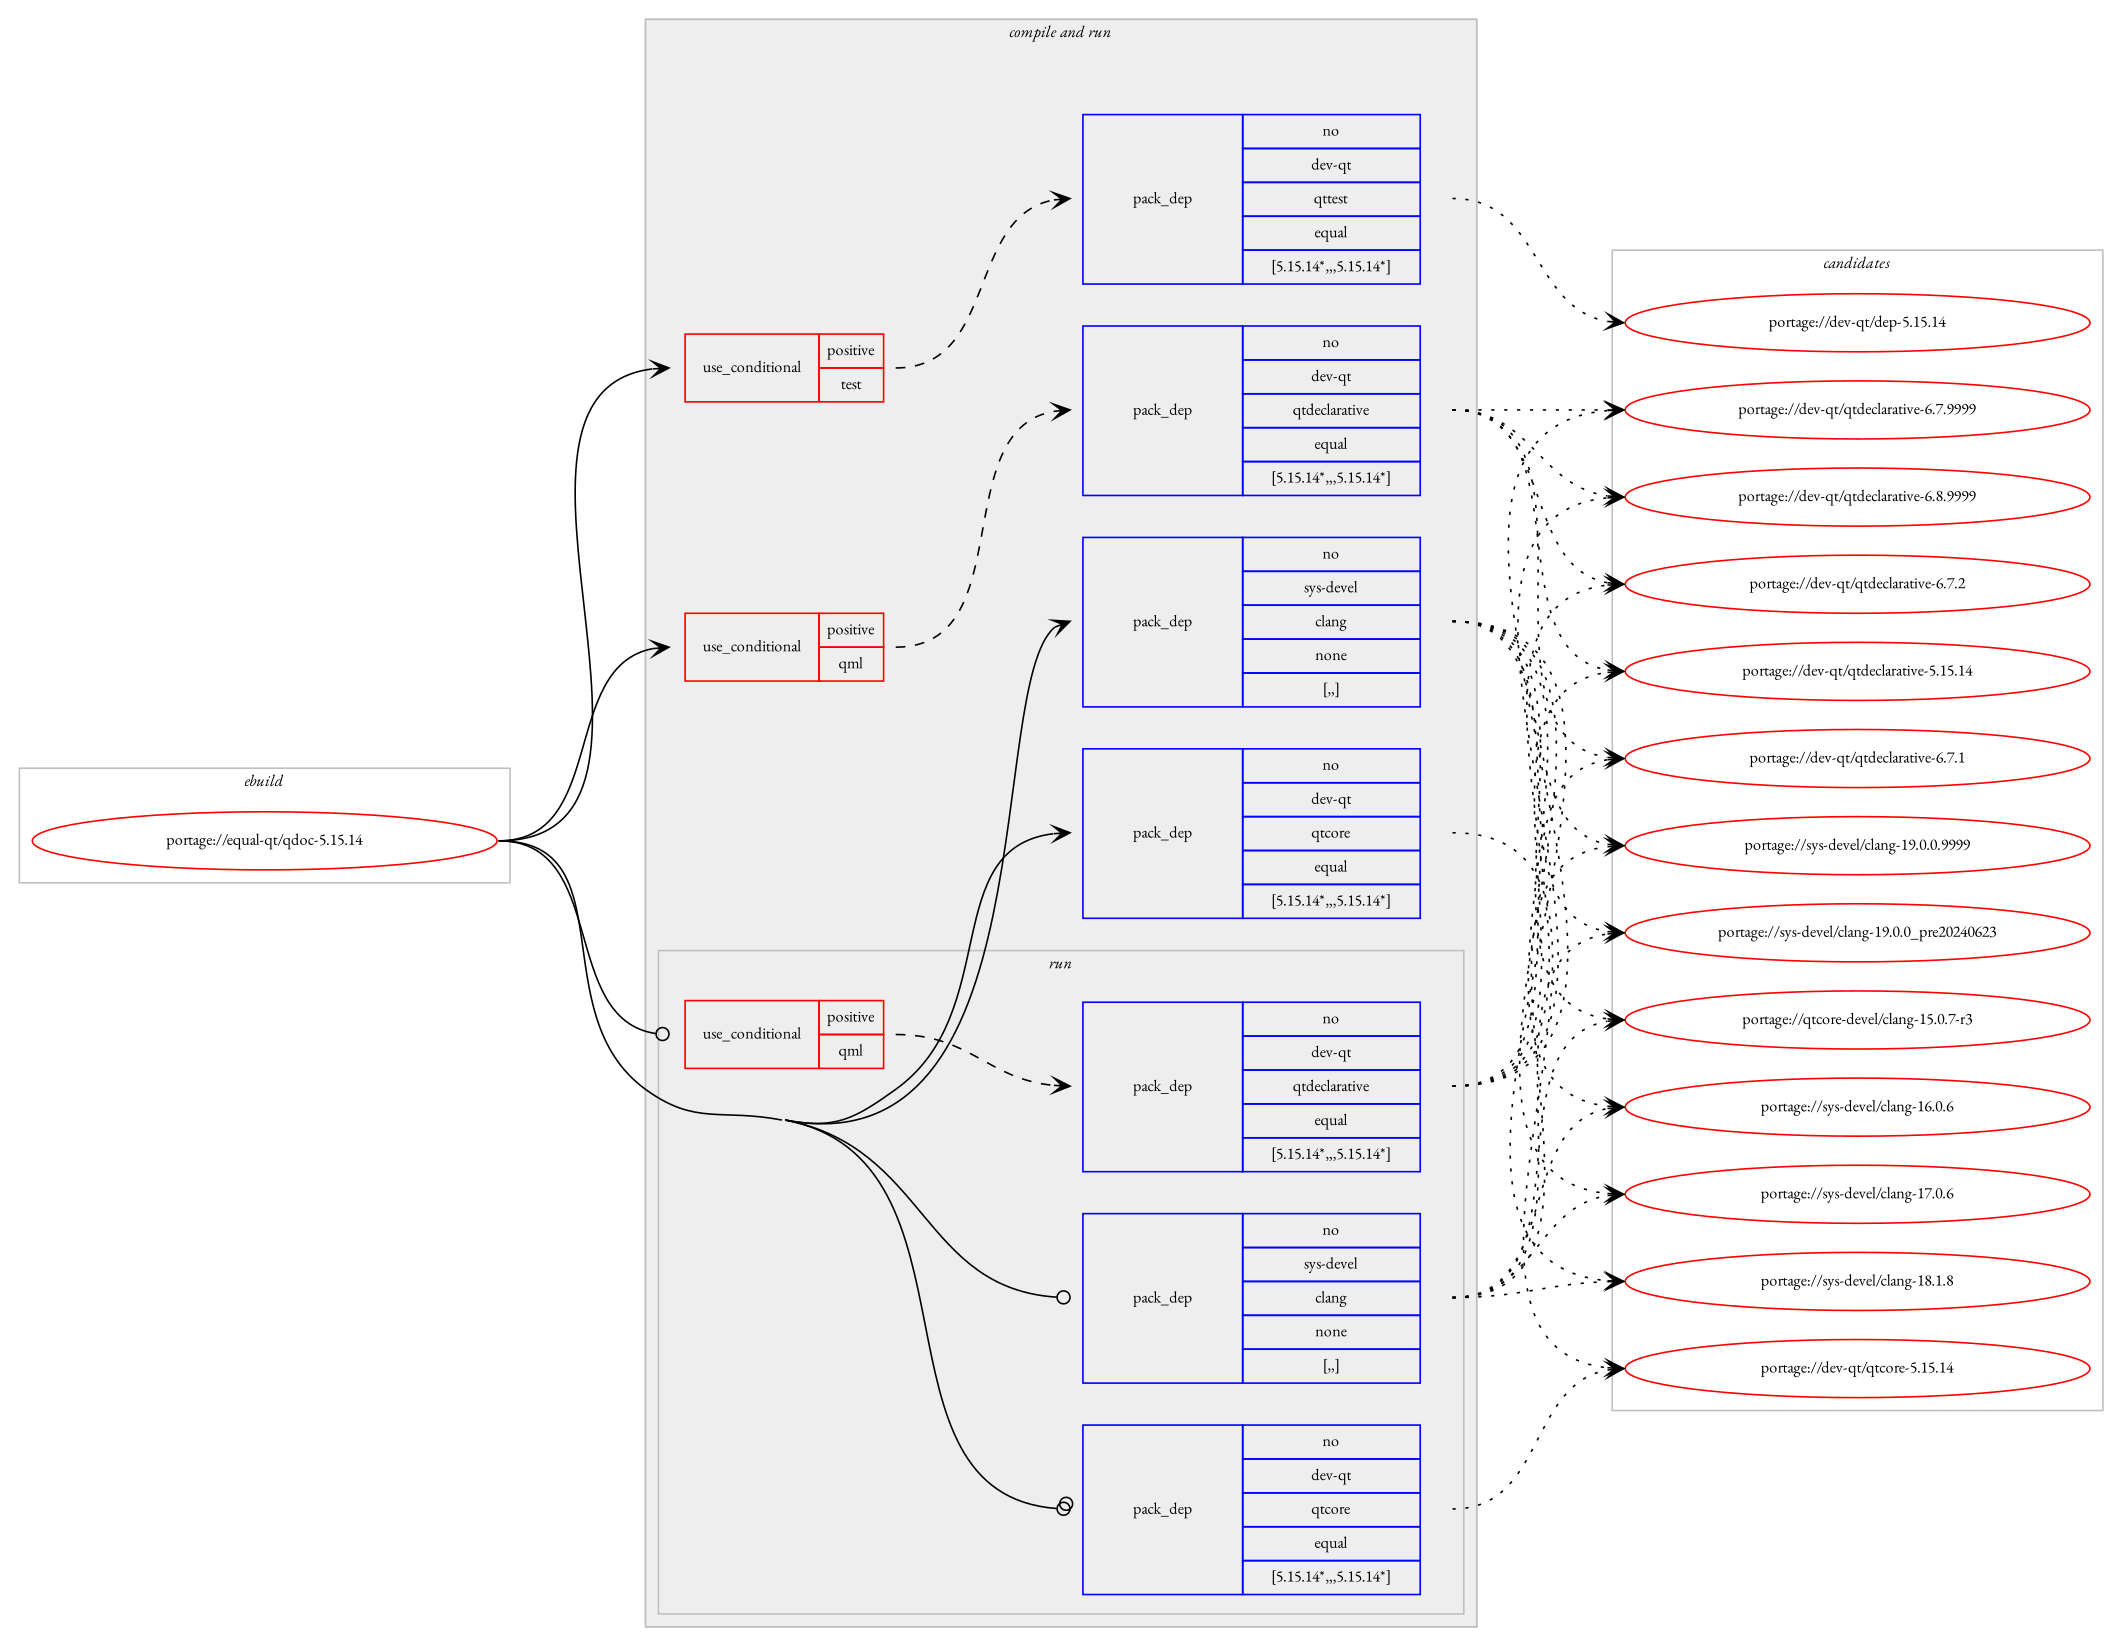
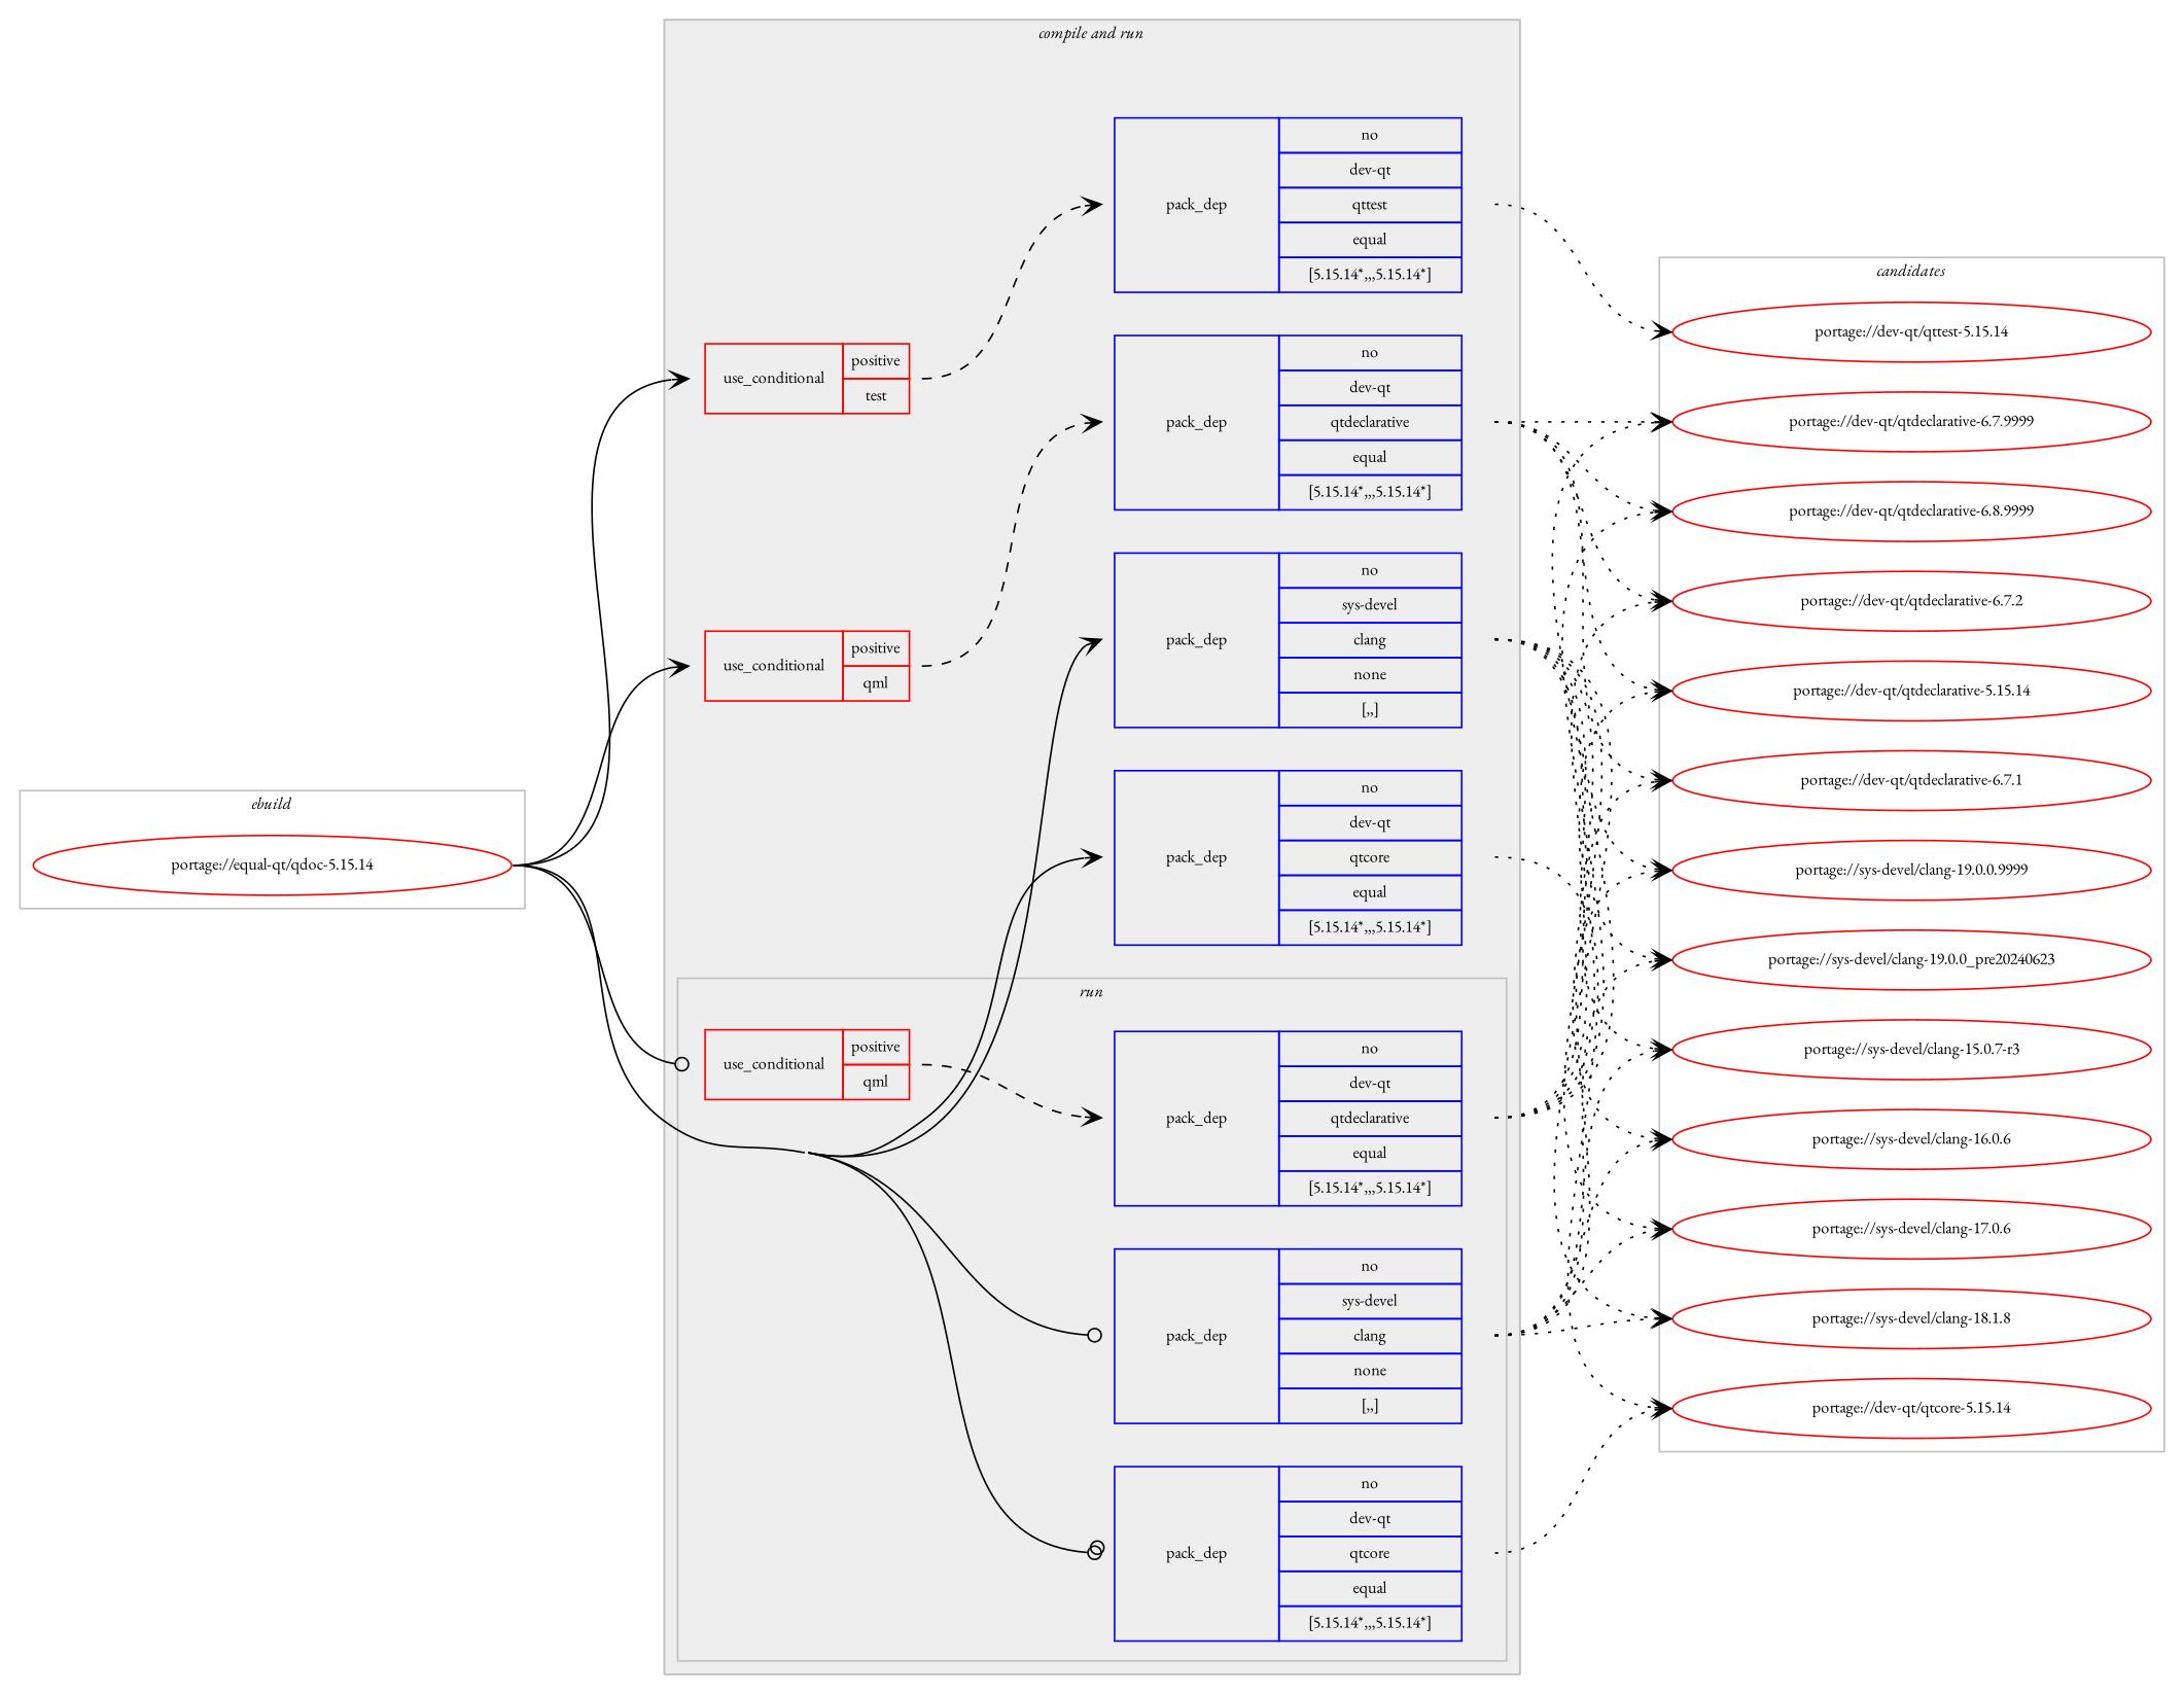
  digraph {
    compound=true
    concentrate=true
    fontname="EB Garamond"
    fontsize=10
    newrank=true
    rankdir=LR
    ranksep=1.5
    node [color=red fontname="EB Garamond" fontsize=10]
    edge [arrowhead=vee fontname="EB Garamond" headport=w style=dotted tailport=e weight=100]
    n1 [label="portage://equal-qt/qdoc-5.15.14" width=4]
    n2 [color=blue label=<<TABLE BORDER="0" CELLBORDER="1" CELLSPACING="0" CELLPADDING="4" WIDTH="220"><TR><TD ROWSPAN="6" CELLPADDING="30">pack_dep</TD></TR><TR><TD WIDTH="110">no</TD></TR><TR><TD>dev-qt</TD></TR><TR><TD>qtdeclarative</TD></TR><TR><TD>equal</TD></TR><TR><TD>[5.15.14*,,,5.15.14*]</TD></TR></TABLE>> shape=none]
    n3 [label=<<TABLE BORDER="0" CELLBORDER="1" CELLSPACING="0" CELLPADDING="4"><TR><TD ROWSPAN="3" CELLPADDING="10">use_conditional</TD></TR><TR><TD>positive</TD></TR><TR><TD>qml</TD></TR></TABLE>> shape=none]
    n4 [color=blue label=<<TABLE BORDER="0" CELLBORDER="1" CELLSPACING="0" CELLPADDING="4" WIDTH="220"><TR><TD ROWSPAN="6" CELLPADDING="30">pack_dep</TD></TR><TR><TD WIDTH="110">no</TD></TR><TR><TD>dev-qt</TD></TR><TR><TD>qttest</TD></TR><TR><TD>equal</TD></TR><TR><TD>[5.15.14*,,,5.15.14*]</TD></TR></TABLE>> shape=none]
    n5 [label=<<TABLE BORDER="0" CELLBORDER="1" CELLSPACING="0" CELLPADDING="4"><TR><TD ROWSPAN="3" CELLPADDING="10">use_conditional</TD></TR><TR><TD>positive</TD></TR><TR><TD>test</TD></TR></TABLE>> shape=none]
    n6 [color=blue label=<<TABLE BORDER="0" CELLBORDER="1" CELLSPACING="0" CELLPADDING="4" WIDTH="220"><TR><TD ROWSPAN="6" CELLPADDING="30">pack_dep</TD></TR><TR><TD WIDTH="110">no</TD></TR><TR><TD>dev-qt</TD></TR><TR><TD>qtcore</TD></TR><TR><TD>equal</TD></TR><TR><TD>[5.15.14*,,,5.15.14*]</TD></TR></TABLE>> shape=none]
    n7 [color=blue label=<<TABLE BORDER="0" CELLBORDER="1" CELLSPACING="0" CELLPADDING="4" WIDTH="220"><TR><TD ROWSPAN="6" CELLPADDING="30">pack_dep</TD></TR><TR><TD WIDTH="110">no</TD></TR><TR><TD>sys-devel</TD></TR><TR><TD>clang</TD></TR><TR><TD>none</TD></TR><TR><TD>[,,]</TD></TR></TABLE>> shape=none]
    n8 [color=blue label=<<TABLE BORDER="0" CELLBORDER="1" CELLSPACING="0" CELLPADDING="4" WIDTH="220"><TR><TD ROWSPAN="6" CELLPADDING="30">pack_dep</TD></TR><TR><TD WIDTH="110">no</TD></TR><TR><TD>dev-qt</TD></TR><TR><TD>qtdeclarative</TD></TR><TR><TD>equal</TD></TR><TR><TD>[5.15.14*,,,5.15.14*]</TD></TR></TABLE>> shape=none]
    n9 [label=<<TABLE BORDER="0" CELLBORDER="1" CELLSPACING="0" CELLPADDING="4"><TR><TD ROWSPAN="3" CELLPADDING="10">use_conditional</TD></TR><TR><TD>positive</TD></TR><TR><TD>qml</TD></TR></TABLE>> shape=none]
    n10 [color=blue label=<<TABLE BORDER="0" CELLBORDER="1" CELLSPACING="0" CELLPADDING="4" WIDTH="220"><TR><TD ROWSPAN="6" CELLPADDING="30">pack_dep</TD></TR><TR><TD WIDTH="110">no</TD></TR><TR><TD>dev-qt</TD></TR><TR><TD>qtcore</TD></TR><TR><TD>equal</TD></TR><TR><TD>[5.15.14*,,,5.15.14*]</TD></TR></TABLE>> shape=none]
    n11 [color=blue label=<<TABLE BORDER="0" CELLBORDER="1" CELLSPACING="0" CELLPADDING="4" WIDTH="220"><TR><TD ROWSPAN="6" CELLPADDING="30">pack_dep</TD></TR><TR><TD WIDTH="110">no</TD></TR><TR><TD>sys-devel</TD></TR><TR><TD>clang</TD></TR><TR><TD>none</TD></TR><TR><TD>[,,]</TD></TR></TABLE>> shape=none]
    n12 [label="portage://dev-qt/qtdeclarative-5.15.14" width=4]
    n13 [label="portage://dev-qt/qtdeclarative-6.7.1" width=4]
    n14 [label="portage://dev-qt/qtdeclarative-6.7.2" width=4]
    n15 [label="portage://dev-qt/qtdeclarative-6.7.9999" width=4]
    n16 [label="portage://dev-qt/qtdeclarative-6.8.9999" width=4]
-   n17 [label="portage://dev-qt/dep-5.15.14" width=4]
+   n17 [label="portage://dev-qt/qttest-5.15.14" width=4]
    n18 [label="portage://dev-qt/qtcore-5.15.14" width=4]
-   n19 [label="portage://qtcore-devel/clang-15.0.7-r3" width=4]
+   n19 [label="portage://sys-devel/clang-15.0.7-r3" width=4]
    n20 [label="portage://sys-devel/clang-16.0.6" width=4]
    n21 [label="portage://sys-devel/clang-17.0.6" width=4]
    n22 [label="portage://sys-devel/clang-18.1.8" width=4]
    n23 [label="portage://sys-devel/clang-19.0.0.9999" width=4]
    n24 [label="portage://sys-devel/clang-19.0.0_pre20240623" width=4]
    subgraph cluster_1 {
      color=gray
      label=<<i>ebuild</i>>
      rank=same
      n1
    }
    subgraph cluster_2 {
      color=gray
      label=<<i>dependencies</i>>
      subgraph cluster_3 {
        color=gray
        fillcolor="#eeeeee"
        label=<<i>compile</i>>
        style=filled
        subgraph sub_4 {
          color=gray
          fillcolor="#eeeeee"
          label=<<i>compile</i>>
          style=filled
          n3
          subgraph sub_5 {
            color=gray
            fillcolor="#eeeeee"
            label=<<i>compile</i>>
            style=filled
            n2
          }
        }
        subgraph sub_6 {
          color=gray
          fillcolor="#eeeeee"
          label=<<i>compile</i>>
          style=filled
          n5
          subgraph sub_7 {
            color=gray
            fillcolor="#eeeeee"
            label=<<i>compile</i>>
            style=filled
            n4
          }
        }
        subgraph sub_8 {
          color=gray
          fillcolor="#eeeeee"
          label=<<i>compile</i>>
          style=filled
          n6
        }
        subgraph sub_9 {
          color=gray
          fillcolor="#eeeeee"
          label=<<i>compile</i>>
          style=filled
          n7
        }
      }
      subgraph cluster_10 {
        color=gray
        fillcolor="#eeeeee"
        label=<<i>compile and run</i>>
        style=filled
      }
      subgraph cluster_11 {
        color=gray
        fillcolor="#eeeeee"
        label=<<i>run</i>>
        style=filled
        subgraph sub_12 {
          color=gray
          fillcolor="#eeeeee"
          label=<<i>run</i>>
          style=filled
          n9
          subgraph sub_13 {
            color=gray
            fillcolor="#eeeeee"
            label=<<i>run</i>>
            style=filled
            n8
          }
        }
        subgraph sub_14 {
          color=gray
          fillcolor="#eeeeee"
          label=<<i>run</i>>
          style=filled
          n10
        }
        subgraph sub_15 {
          color=gray
          fillcolor="#eeeeee"
          label=<<i>run</i>>
          style=filled
          n11
        }
      }
    }
    subgraph cluster_16 {
      color=gray
      label=<<i>candidates</i>>
      rank=same
      subgraph sub_17 {
        color=black
        label=<<i>candidates</i>>
        nodesep=1
        rank=same
        n12
        n13
        n14
        n15
        n16
      }
      subgraph sub_18 {
        color=black
        label=<<i>candidates</i>>
        nodesep=1
        rank=same
        n17
      }
      subgraph sub_19 {
        color=black
        label=<<i>candidates</i>>
        nodesep=1
        rank=same
        n18
      }
      subgraph sub_20 {
        color=black
        label=<<i>candidates</i>>
        nodesep=1
        rank=same
        n19
        n20
        n21
        n22
        n23
        n24
      }
      subgraph sub_21 {
        color=black
        label=<<i>candidates</i>>
        nodesep=1
        rank=same
        n18
      }
      subgraph sub_22 {
        color=black
        label=<<i>candidates</i>>
        nodesep=1
        rank=same
        n12
        n13
        n14
        n15
        n16
      }
      subgraph sub_23 {
        color=black
        label=<<i>candidates</i>>
        nodesep=1
        rank=same
        n19
        n20
        n21
        n22
        n23
        n24
      }
    }
    n1 -> n3 [style=solid weight=20]
    n1 -> n5 [style=solid weight=20]
    n1 -> n6 [style=solid weight=20]
    n1 -> n7 [style=solid weight=20]
    n1 -> n9 [arrowhead=odot style=solid weight=20]
    n1 -> n10 [arrowhead=odot style=solid weight=20]
    n1 -> n11 [arrowhead=odot style=solid weight=20]
    n2 -> n12
    n2 -> n13
    n2 -> n14
    n2 -> n15
    n2 -> n16
    n3 -> n2 [style=dashed weight=20]
    n4 -> n17
    n5 -> n4 [style=dashed weight=20]
    n6 -> n18
    n7 -> n19
    n7 -> n20
    n7 -> n21
    n7 -> n22
    n7 -> n23
    n7 -> n24
    n8 -> n12
    n8 -> n13
    n8 -> n14
    n8 -> n15
    n8 -> n16
    n9 -> n8 [style=dashed weight=20]
    n10 -> n18
    n11 -> n19
    n11 -> n20
    n11 -> n21
    n11 -> n22
    n11 -> n23
    n11 -> n24
  }
